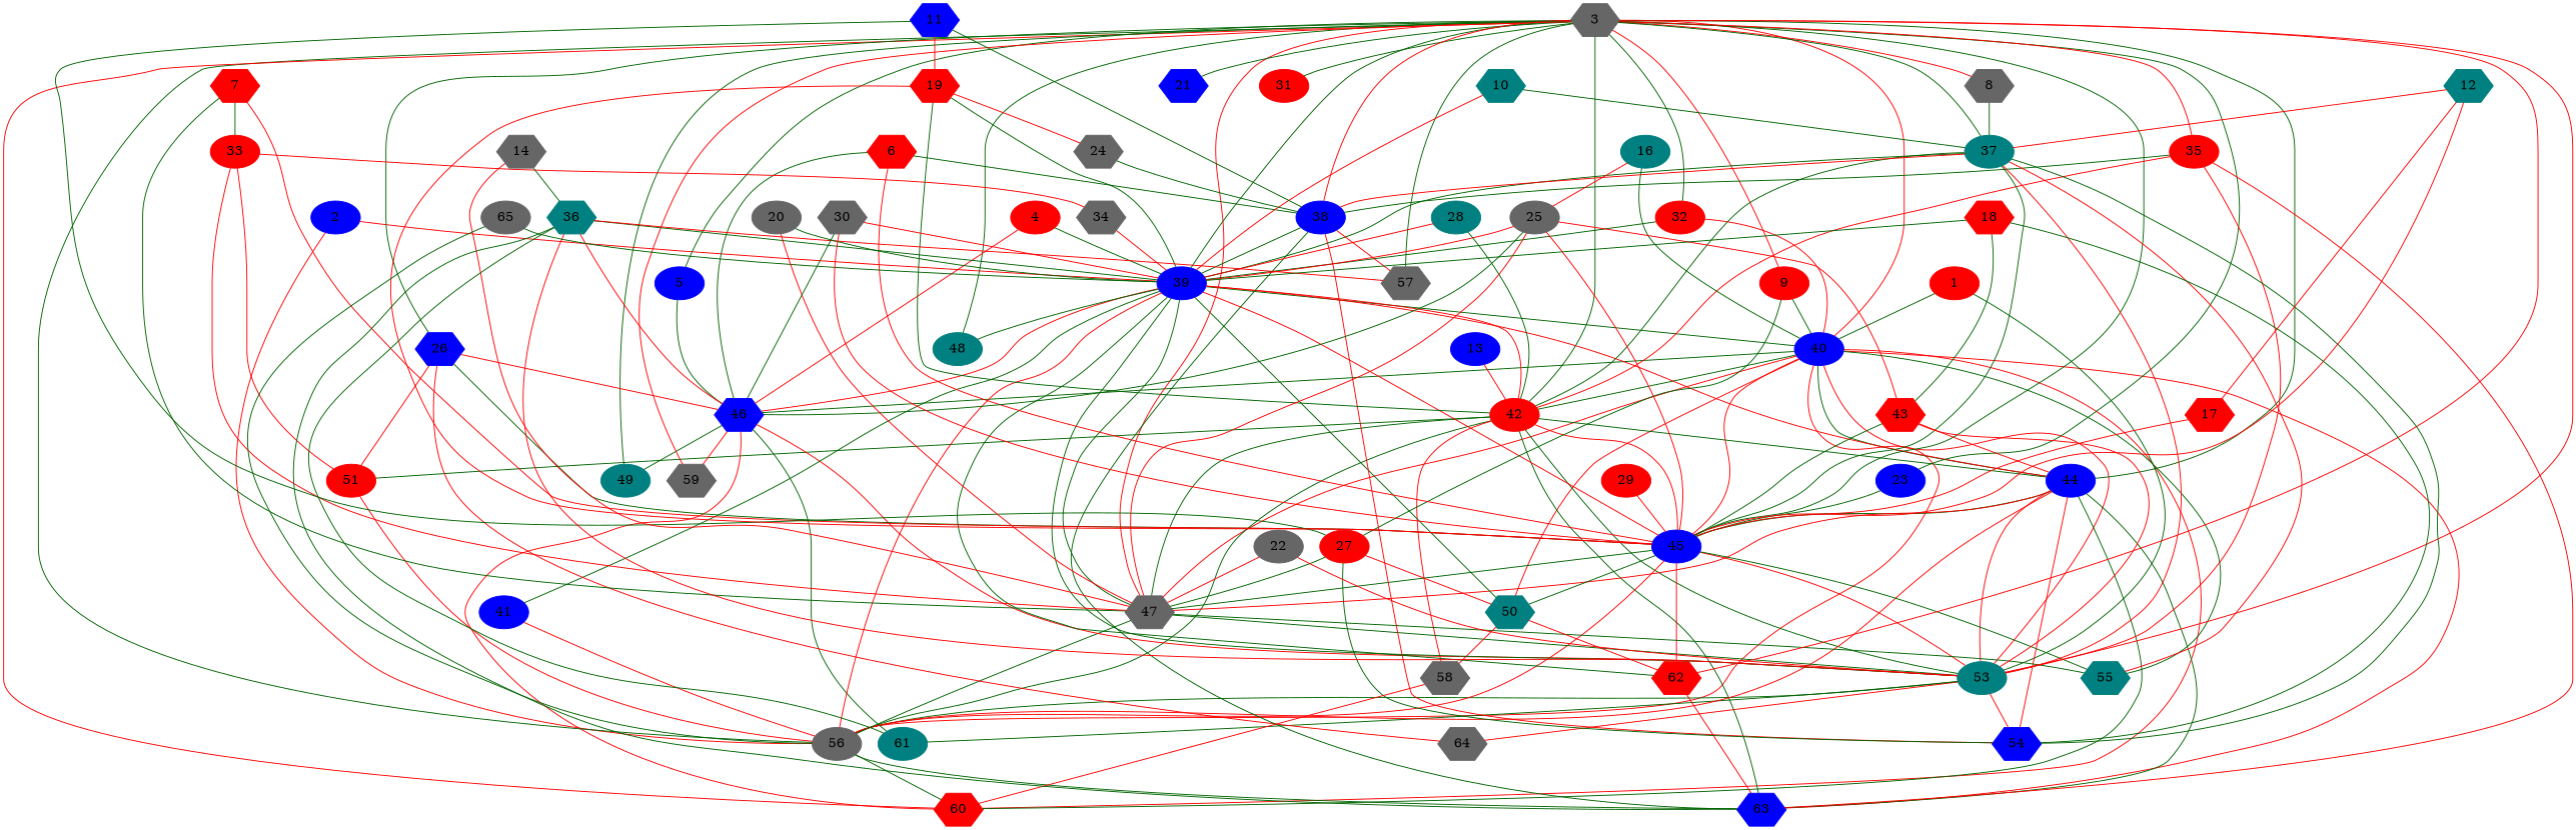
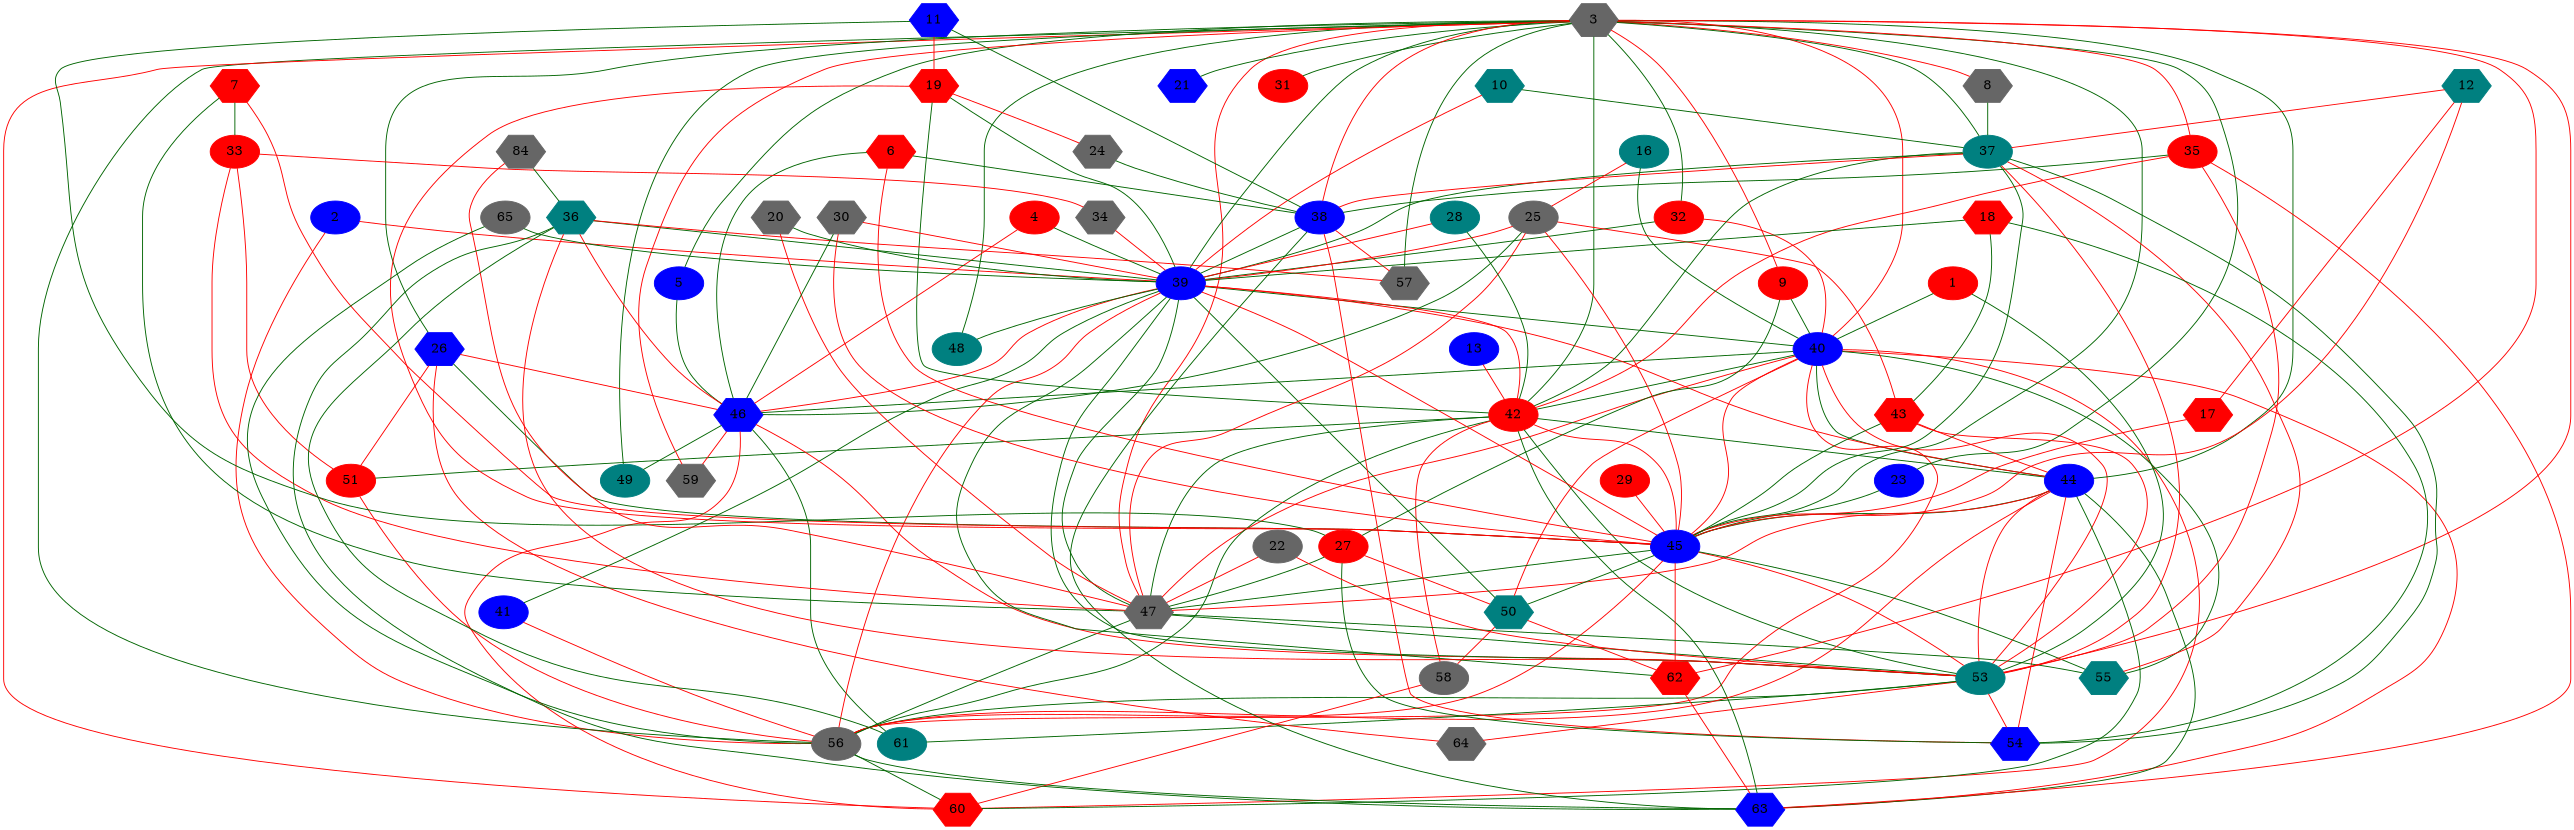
  graph {
    node [color=red shape=ellipse style=filled]
    edge [color=red weight=1.0]
    40 [color=blue]
    1
    53 [color=teal]
    56 [color=gray40]
    42
    44 [color=blue]
    45 [color=blue]
    47 [color=gray40 shape=hexagon]
    60 [shape=hexagon]
    46 [color=blue shape=hexagon]
    50 [color=teal shape=hexagon]
    63 [color=blue shape=hexagon]
    55 [color=teal shape=hexagon]
    54 [color=blue shape=hexagon]
    64 [color=gray40 shape=hexagon]
    61 [color=teal]
    2 [color=blue]
    39 [color=blue]
    48 [color=teal]
    62 [shape=hexagon]
    41 [color=blue]
    3 [color=gray40 shape=hexagon]
    5 [color=blue]
    8 [color=gray40 shape=hexagon]
    9
    21 [color=blue shape=hexagon]
    23 [color=blue]
    26 [color=blue shape=hexagon]
    31
    32
    35
    37 [color=teal]
    38 [color=blue]
    49 [color=teal]
    57 [color=gray40 shape=hexagon]
    59 [color=gray40 shape=hexagon]
    27
    51
-   58 [color=gray40 shape=hexagon]
+   58 [color=gray40]
    4
    6 [shape=hexagon]
    7 [shape=hexagon]
    33
    34 [color=gray40 shape=hexagon]
    10 [color=teal shape=hexagon]
    11 [color=blue shape=hexagon]
    19 [shape=hexagon]
    24 [color=gray40 shape=hexagon]
    12 [color=teal shape=hexagon]
    17 [shape=hexagon]
    13 [color=blue]
-   14 [color=gray40 shape=hexagon]
+   14 [color=gray40 shape=hexagon label=84]
    36 [color=teal shape=hexagon]
    n54 [color=gray40 label=65]
    16 [color=teal]
    25 [color=gray40]
    43 [shape=hexagon]
    18 [shape=hexagon]
-   20 [color=gray40]
+   20 [color=gray40 shape=hexagon]
    22 [color=gray40]
    28 [color=teal]
    29
    30 [color=gray40 shape=hexagon]
    40 -- 53
    40 -- 56
    40 -- 42 [color=darkgreen]
    40 -- 44 [color=darkgreen]
    40 -- 45
    40 -- 47 [weight=2.0]
    40 -- 60
    40 -- 46 [color=darkgreen]
    40 -- 50
    40 -- 63
    40 -- 55 [color=darkgreen]
    1 -- 40 [color=darkgreen]
    1 -- 53 [color=darkgreen]
    53 -- 56 [color=darkgreen]
    53 -- 54
    53 -- 64
    53 -- 61 [color=darkgreen]
    56 -- 60 [color=darkgreen]
    56 -- 63 [color=darkgreen]
    42 -- 53 [color=darkgreen]
    42 -- 56 [color=darkgreen weight=2.0]
    42 -- 44 [color=darkgreen]
    42 -- 45
    42 -- 47 [color=darkgreen]
    42 -- 63 [color=darkgreen]
    42 -- 51 [color=darkgreen]
    42 -- 58
    44 -- 53 [weight=4.0]
    44 -- 56
    44 -- 45 [color=darkgreen]
    44 -- 47 [weight=2.0]
    44 -- 60 [color=darkgreen]
    44 -- 63 [color=darkgreen weight=2.0]
    44 -- 54
    45 -- 53
    45 -- 56 [weight=2.0]
    45 -- 47 [color=darkgreen]
    45 -- 50 [color=darkgreen]
    45 -- 55 [color=darkgreen]
    45 -- 62
    47 -- 53 [color=darkgreen]
    47 -- 56 [color=darkgreen]
    47 -- 55 [color=darkgreen]
    46 -- 53
    46 -- 60
    46 -- 61 [color=darkgreen]
    46 -- 49 [color=darkgreen]
    46 -- 59
    50 -- 62
    50 -- 58
    2 -- 56
    2 -- 39
    39 -- 40 [color=darkgreen]
    39 -- 53 [color=darkgreen]
    39 -- 56
    39 -- 42 [weight=2.0]
    39 -- 44 [weight=2.0]
    39 -- 45
    39 -- 47 [color=darkgreen weight=2.0]
    39 -- 46
    39 -- 50 [color=darkgreen]
    39 -- 48 [color=darkgreen]
    39 -- 62 [color=darkgreen]
    39 -- 41 [color=darkgreen]
    62 -- 63
    41 -- 56
    3 -- 40 [weight=3.0]
    3 -- 53 [weight=3.0]
    3 -- 56 [color=darkgreen weight=2.0]
    3 -- 42 [color=darkgreen weight=2.0]
    3 -- 44 [color=darkgreen weight=2.0]
    3 -- 45 [color=darkgreen weight=2.0]
    3 -- 47 [weight=2.0]
    3 -- 60
    3 -- 39 [color=darkgreen weight=2.0]
    3 -- 48 [color=darkgreen]
    3 -- 62
    3 -- 5 [color=darkgreen]
    3 -- 8
    3 -- 9
    3 -- 21 [color=darkgreen]
    3 -- 23 [color=darkgreen]
    3 -- 26 [color=darkgreen]
    3 -- 31 [color=darkgreen weight=2.0]
    3 -- 32 [color=darkgreen]
    3 -- 35
    3 -- 37 [color=darkgreen]
    3 -- 38
    3 -- 49 [color=darkgreen]
    3 -- 57 [color=darkgreen]
    3 -- 59
    5 -- 46 [color=darkgreen]
    8 -- 37 [color=darkgreen]
    9 -- 40 [color=darkgreen]
    9 -- 27 [color=darkgreen]
    23 -- 45 [color=darkgreen weight=2.0]
    26 -- 45 [color=darkgreen]
    26 -- 46
    26 -- 64
    26 -- 51
    32 -- 40
    32 -- 39 [color=darkgreen]
    35 -- 53
    35 -- 42
    35 -- 63
    35 -- 38 [color=darkgreen]
    37 -- 53
    37 -- 42 [color=darkgreen]
    37 -- 45 [color=darkgreen]
    37 -- 55
    37 -- 54 [color=darkgreen]
    37 -- 39 [color=darkgreen]
    37 -- 38
    38 -- 63 [color=darkgreen]
    38 -- 54
    38 -- 39 [color=darkgreen]
    38 -- 57
    27 -- 47 [color=darkgreen]
    27 -- 50
    27 -- 54 [color=darkgreen]
    51 -- 56
    58 -- 60
    4 -- 46
    4 -- 39 [color=darkgreen]
    6 -- 45
    6 -- 46 [color=darkgreen]
    6 -- 38 [color=darkgreen]
    7 -- 45
    7 -- 47 [color=darkgreen]
    7 -- 33 [color=darkgreen]
    33 -- 47
    33 -- 51 [weight=2.0]
    33 -- 34
    34 -- 39 [weight=2.0]
    10 -- 39
    10 -- 37 [color=darkgreen]
    11 -- 38 [color=darkgreen]
    11 -- 27 [color=darkgreen]
    11 -- 19
    19 -- 42 [color=darkgreen]
    19 -- 45
    19 -- 39 [color=darkgreen]
    19 -- 24
    24 -- 38 [color=darkgreen]
    12 -- 45
    12 -- 37
    12 -- 17
    17 -- 45
    13 -- 42
    14 -- 47
    14 -- 36 [color=darkgreen]
    36 -- 53
    36 -- 46
    36 -- 63 [color=darkgreen]
    36 -- 61 [color=darkgreen]
    36 -- 39 [color=darkgreen]
    36 -- 57
    n54 -- 56 [color=darkgreen]
    n54 -- 39 [color=darkgreen]
    16 -- 40 [color=darkgreen]
    16 -- 25
    25 -- 45
    25 -- 47
    25 -- 46 [color=darkgreen]
    25 -- 39
    25 -- 43
    43 -- 53
    43 -- 44
    43 -- 45 [color=darkgreen]
    18 -- 54 [color=darkgreen]
    18 -- 39 [color=darkgreen]
    18 -- 43 [color=darkgreen]
    20 -- 47
    20 -- 39 [color=darkgreen]
    22 -- 53
    22 -- 47
    28 -- 42 [color=darkgreen]
    28 -- 39
    29 -- 45 [weight=2.0]
    30 -- 45
    30 -- 46 [color=darkgreen]
    30 -- 39
  }
